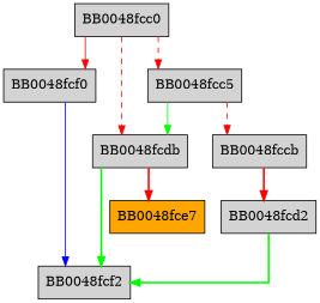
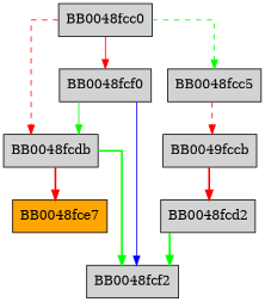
  digraph {
    splines=ortho
    node [fillcolor=lightgrey shape=box style=filled]
    edge [color=red style=bold]
    BB0048fcc0
    BB0048fcf0
    BB0048fcc5
    BB0048fcdb
    BB0048fcf2
-   BB0048fccb
+   BB0048fccb [label=BB0049fccb]
    BB0048fce7 [fillcolor=orange]
    BB0048fcd2
    BB0048fcc0 -> BB0048fcf0 [style=solid]
-   BB0048fcc0 -> BB0048fcc5 [style=dashed]
+   BB0048fcc0 -> BB0048fcc5 [color=green style=dashed]
    BB0048fcc0 -> BB0048fcdb [style=dashed]
    BB0048fcf0 -> BB0048fcf2 [color=blue style=solid]
-   BB0048fcc5 -> BB0048fcdb [color=green style=solid]
+   BB0048fcf0 -> BB0048fcdb [color=green style=solid]
    BB0048fcc5 -> BB0048fccb [style=dashed]
    BB0048fcdb -> BB0048fcf2 [color=green]
    BB0048fcdb -> BB0048fce7
    BB0048fccb -> BB0048fcd2
    BB0048fcd2 -> BB0048fcf2 [color=green]
  }
